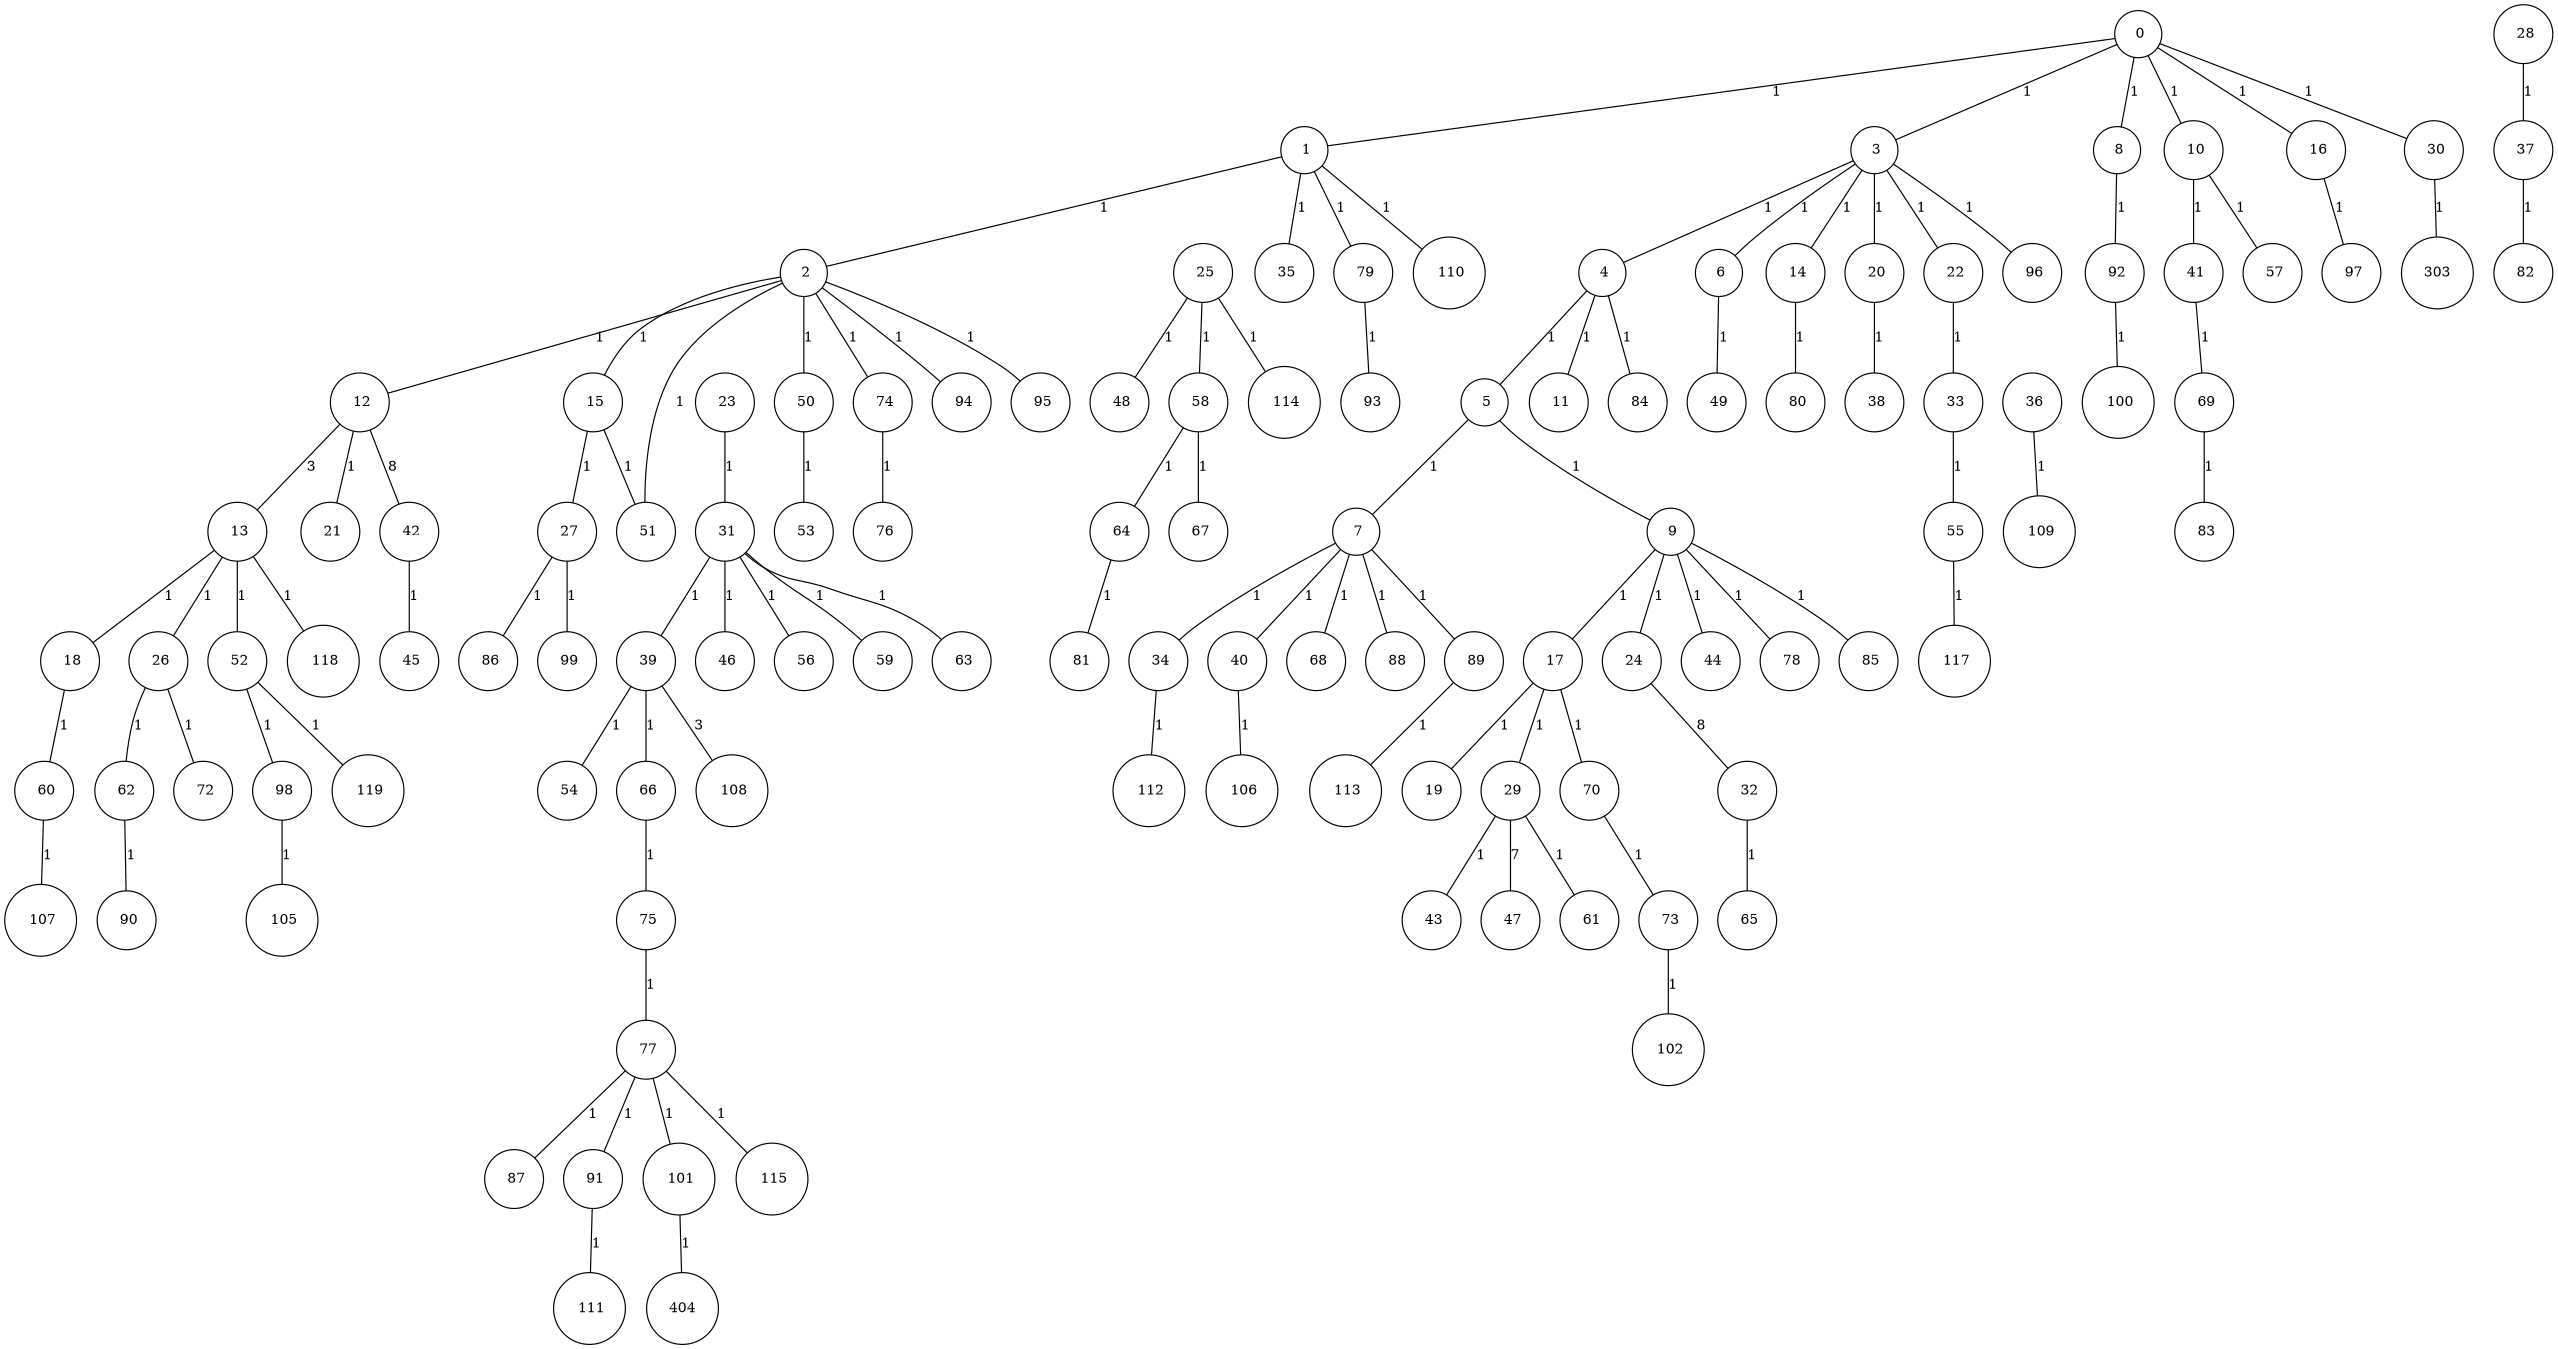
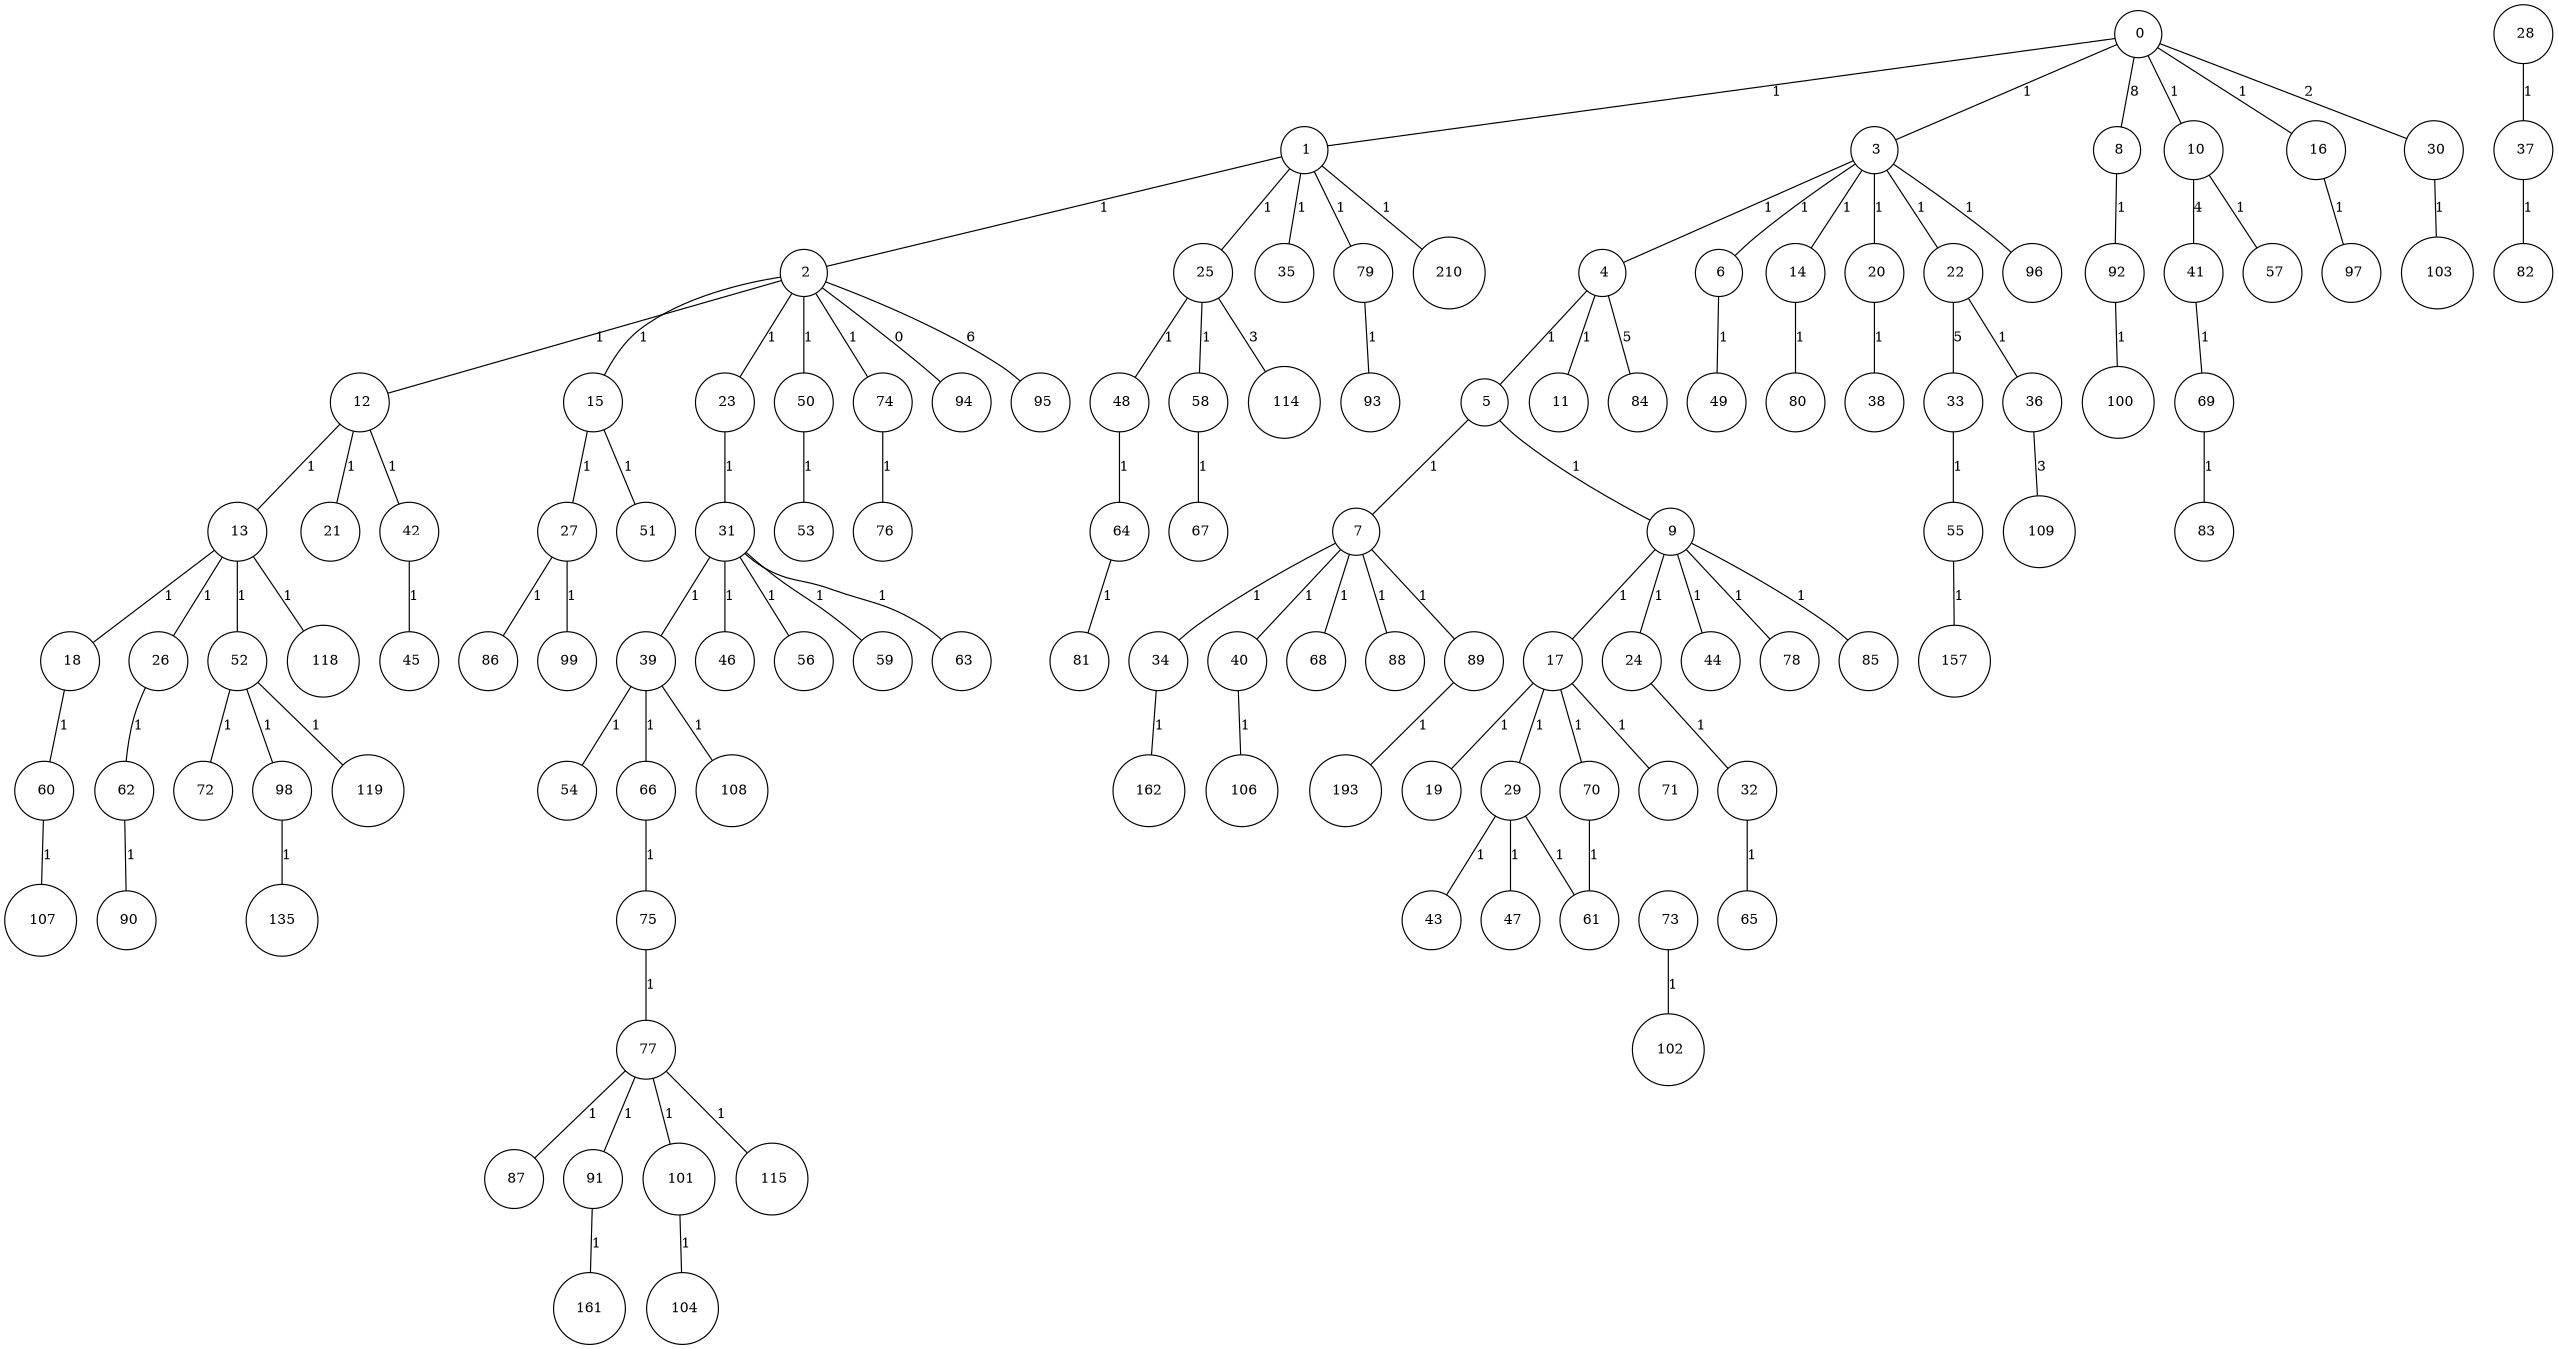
  graph {
    fixedsize="true;"
    node [color=black fontsize=12 hight=.12 shape=circle]
    edge [fontsize=12]
    n1 [label=" 0" width=.12]
    n2 [label=" 1" width=.12]
    n3 [label=" 3" width=.12]
    n4 [label=" 8" width=.12]
    n5 [label=" 10" width=.12]
    n6 [label=" 16" width=.12]
    n7 [label=" 30" width=.12]
    n8 [label=" 2" width=.12]
    n9 [label=" 25" width=.12]
    n10 [label=" 35" width=.12]
    n11 [label=" 79" width=.12]
-   n12 [label=" 110" width=.12]
+   n12 [label=210 width=.12]
    n13 [label=" 4" width=.12]
    n14 [label=" 6" width=.12]
    n15 [label=" 14" width=.12]
    n16 [label=" 20" width=.12]
    n17 [label=" 22" width=.12]
    n18 [label=" 96" width=.12]
    n19 [label=" 92" width=.12]
    n20 [label=" 41" width=.12]
    n21 [label=" 57" width=.12]
    n22 [label=" 97" width=.12]
-   n23 [label=303 width=.12]
+   n23 [label=" 103" width=.12]
    n24 [label=" 12" width=.12]
    n25 [label=" 15" width=.12]
    n26 [label=" 23" width=.12]
    n27 [label=" 50" width=.12]
    n28 [label=" 74" width=.12]
    n29 [label=" 94" width=.12]
    n30 [label=" 95" width=.12]
    n31 [label=" 48" width=.12]
    n32 [label=" 58" width=.12]
    n33 [label=" 114" width=.12]
    n34 [label=" 93" width=.12]
    n35 [label=" 13" width=.12]
    n36 [label=" 21" width=.12]
    n37 [label=" 42" width=.12]
    n38 [label=" 27" width=.12]
    n39 [label=" 51" width=.12]
    n40 [label=" 31" width=.12]
    n41 [label=" 53" width=.12]
    n42 [label=" 76" width=.12]
    n43 [label=" 5" width=.12]
    n44 [label=" 11" width=.12]
    n45 [label=" 84" width=.12]
    n46 [label=" 49" width=.12]
    n47 [label=" 80" width=.12]
    n48 [label=" 38" width=.12]
    n49 [label=" 33" width=.12]
    n50 [label=" 36" width=.12]
    n51 [label=" 7" width=.12]
    n52 [label=" 9" width=.12]
    n53 [label=" 34" width=.12]
    n54 [label=" 40" width=.12]
    n55 [label=" 68" width=.12]
    n56 [label=" 88" width=.12]
    n57 [label=" 89" width=.12]
    n58 [label=" 17" width=.12]
    n59 [label=" 24" width=.12]
    n60 [label=" 44" width=.12]
    n61 [label=" 78" width=.12]
    n62 [label=" 85" width=.12]
-   n63 [label=" 112" width=.12]
+   n63 [label=162 width=.12]
    n64 [label=" 106" width=.12]
-   n65 [label=" 113" width=.12]
+   n65 [label=193 width=.12]
    n66 [label=" 100" width=.12]
    n67 [label=" 19" width=.12]
    n68 [label=" 29" width=.12]
    n69 [label=" 70" width=.12]
+   n70 [label=" 71" width=.12]
    n71 [label=" 32" width=.12]
    n72 [label=" 69" width=.12]
    n73 [label=" 18" width=.12]
    n74 [label=" 26" width=.12]
    n75 [label=" 52" width=.12]
    n76 [label=" 118" width=.12]
    n77 [label=" 45" width=.12]
    n78 [label=" 60" width=.12]
    n79 [label=" 62" width=.12]
    n80 [label=" 72" width=.12]
    n81 [label=" 98" width=.12]
    n82 [label=" 119" width=.12]
    n83 [label=" 86" width=.12]
    n84 [label=" 99" width=.12]
    n85 [label=" 43" width=.12]
    n86 [label=" 47" width=.12]
    n87 [label=" 61" width=.12]
    n88 [label=" 73" width=.12]
    n89 [label=" 107" width=.12]
    n90 [label=" 55" width=.12]
    n91 [label=" 109" width=.12]
    n92 [label=" 39" width=.12]
    n93 [label=" 46" width=.12]
    n94 [label=" 56" width=.12]
    n95 [label=" 59" width=.12]
    n96 [label=" 63" width=.12]
    n97 [label=" 28" width=.12]
    n98 [label=" 37" width=.12]
    n99 [label=" 65" width=.12]
    n100 [label=" 64" width=.12]
    n101 [label=" 67" width=.12]
    n102 [label=" 90" width=.12]
    n103 [label=" 82" width=.12]
    n104 [label=" 54" width=.12]
    n105 [label=" 66" width=.12]
    n106 [label=" 108" width=.12]
-   n107 [label=" 117" width=.12]
+   n107 [label=157 width=.12]
    n108 [label=" 75" width=.12]
    n109 [label=" 83" width=.12]
-   n110 [label=" 105" width=.12]
+   n110 [label=135 width=.12]
    n111 [label=" 81" width=.12]
    n112 [label=" 77" width=.12]
    n113 [label=" 102" width=.12]
    n114 [label=" 87" width=.12]
    n115 [label=" 91" width=.12]
    n116 [label=" 101" width=.12]
    n117 [label=" 115" width=.12]
-   n118 [label=" 111" width=.12]
-   n119 [label=404 width=.12]
+   n118 [label=161 width=.12]
+   n119 [label=" 104" width=.12]
    n1 -- n2 [label=1]
    n1 -- n3 [label=1]
-   n1 -- n4 [label=1]
+   n1 -- n4 [label=8]
    n1 -- n5 [label=1]
    n1 -- n6 [label=1]
-   n1 -- n7 [label=1]
+   n1 -- n7 [label=2]
    n2 -- n8 [label=1]
+   n2 -- n9 [label=1]
    n2 -- n10 [label=1]
    n2 -- n11 [label=1]
    n2 -- n12 [label=1]
    n3 -- n13 [label=1]
    n3 -- n14 [label=1]
    n3 -- n15 [label=1]
    n3 -- n16 [label=1]
    n3 -- n17 [label=1]
    n3 -- n18 [label=1]
    n4 -- n19 [label=1]
-   n5 -- n20 [label=1]
+   n5 -- n20 [label=4]
    n5 -- n21 [label=1]
    n6 -- n22 [label=1]
    n7 -- n23 [label=1]
    n8 -- n24 [label=1]
    n8 -- n25 [label=1]
-   n8 -- n39 [label=1]
+   n8 -- n26 [label=1]
    n8 -- n27 [label=1]
    n8 -- n28 [label=1]
-   n8 -- n29 [label=1]
-   n8 -- n30 [label=1]
+   n8 -- n29 [label=0]
+   n8 -- n30 [label=6]
    n9 -- n31 [label=1]
    n9 -- n32 [label=1]
-   n9 -- n33 [label=1]
+   n9 -- n33 [label=3]
    n11 -- n34 [label=1]
    n13 -- n43 [label=1]
    n13 -- n44 [label=1]
-   n13 -- n45 [label=1]
+   n13 -- n45 [label=5]
    n14 -- n46 [label=1]
    n15 -- n47 [label=1]
    n16 -- n48 [label=1]
-   n17 -- n49 [label=1]
+   n17 -- n49 [label=5]
+   n17 -- n50 [label=1]
    n19 -- n66 [label=1]
    n20 -- n72 [label=1]
-   n24 -- n35 [label=3]
+   n24 -- n35 [label=1]
    n24 -- n36 [label=1]
-   n24 -- n37 [label=8]
+   n24 -- n37 [label=1]
    n25 -- n38 [label=1]
    n25 -- n39 [label=1]
    n26 -- n40 [label=1]
    n27 -- n41 [label=1]
    n28 -- n42 [label=1]
-   n32 -- n100 [label=1]
+   n31 -- n100 [label=1]
    n32 -- n101 [label=1]
    n35 -- n73 [label=1]
    n35 -- n74 [label=1]
    n35 -- n75 [label=1]
    n35 -- n76 [label=1]
    n37 -- n77 [label=1]
    n38 -- n83 [label=1]
    n38 -- n84 [label=1]
    n40 -- n92 [label=1]
    n40 -- n93 [label=1]
    n40 -- n94 [label=1]
    n40 -- n95 [label=1]
    n40 -- n96 [label=1]
    n43 -- n51 [label=1]
    n43 -- n52 [label=1]
    n49 -- n90 [label=1]
-   n50 -- n91 [label=1]
+   n50 -- n91 [label=3]
    n51 -- n53 [label=1]
    n51 -- n54 [label=1]
    n51 -- n55 [label=1]
    n51 -- n56 [label=1]
    n51 -- n57 [label=1]
    n52 -- n58 [label=1]
    n52 -- n59 [label=1]
    n52 -- n60 [label=1]
    n52 -- n61 [label=1]
    n52 -- n62 [label=1]
    n53 -- n63 [label=1]
    n54 -- n64 [label=1]
    n57 -- n65 [label=1]
    n58 -- n67 [label=1]
    n58 -- n68 [label=1]
    n58 -- n69 [label=1]
-   n59 -- n71 [label=8]
+   n58 -- n70 [label=1]
+   n59 -- n71 [label=1]
    n68 -- n85 [label=1]
-   n68 -- n86 [label=7]
+   n68 -- n86 [label=1]
    n68 -- n87 [label=1]
-   n69 -- n88 [label=1]
+   n69 -- n87 [label=1]
    n71 -- n99 [label=1]
    n72 -- n109 [label=1]
    n73 -- n78 [label=1]
    n74 -- n79 [label=1]
-   n74 -- n80 [label=1]
+   n75 -- n80 [label=1]
    n75 -- n81 [label=1]
    n75 -- n82 [label=1]
    n78 -- n89 [label=1]
    n79 -- n102 [label=1]
    n81 -- n110 [label=1]
    n88 -- n113 [label=1]
    n90 -- n107 [label=1]
    n92 -- n104 [label=1]
    n92 -- n105 [label=1]
-   n92 -- n106 [label=3]
+   n92 -- n106 [label=1]
    n97 -- n98 [label=1]
    n98 -- n103 [label=1]
    n100 -- n111 [label=1]
    n105 -- n108 [label=1]
    n108 -- n112 [label=1]
    n112 -- n114 [label=1]
    n112 -- n115 [label=1]
    n112 -- n116 [label=1]
    n112 -- n117 [label=1]
    n115 -- n118 [label=1]
    n116 -- n119 [label=1]
  }
